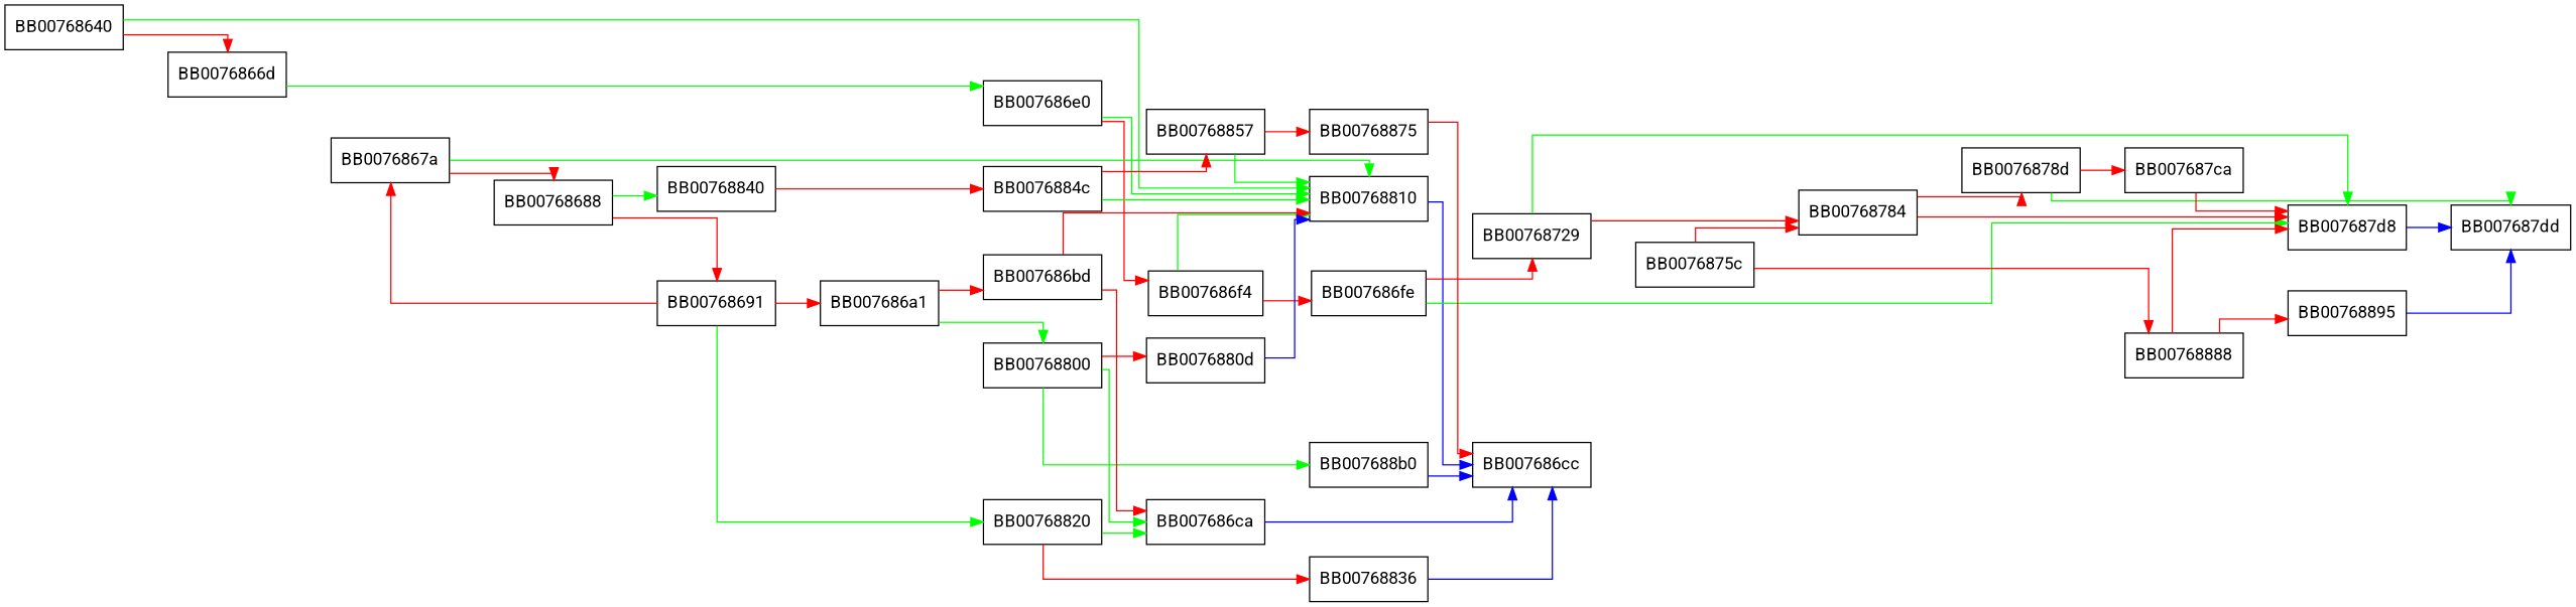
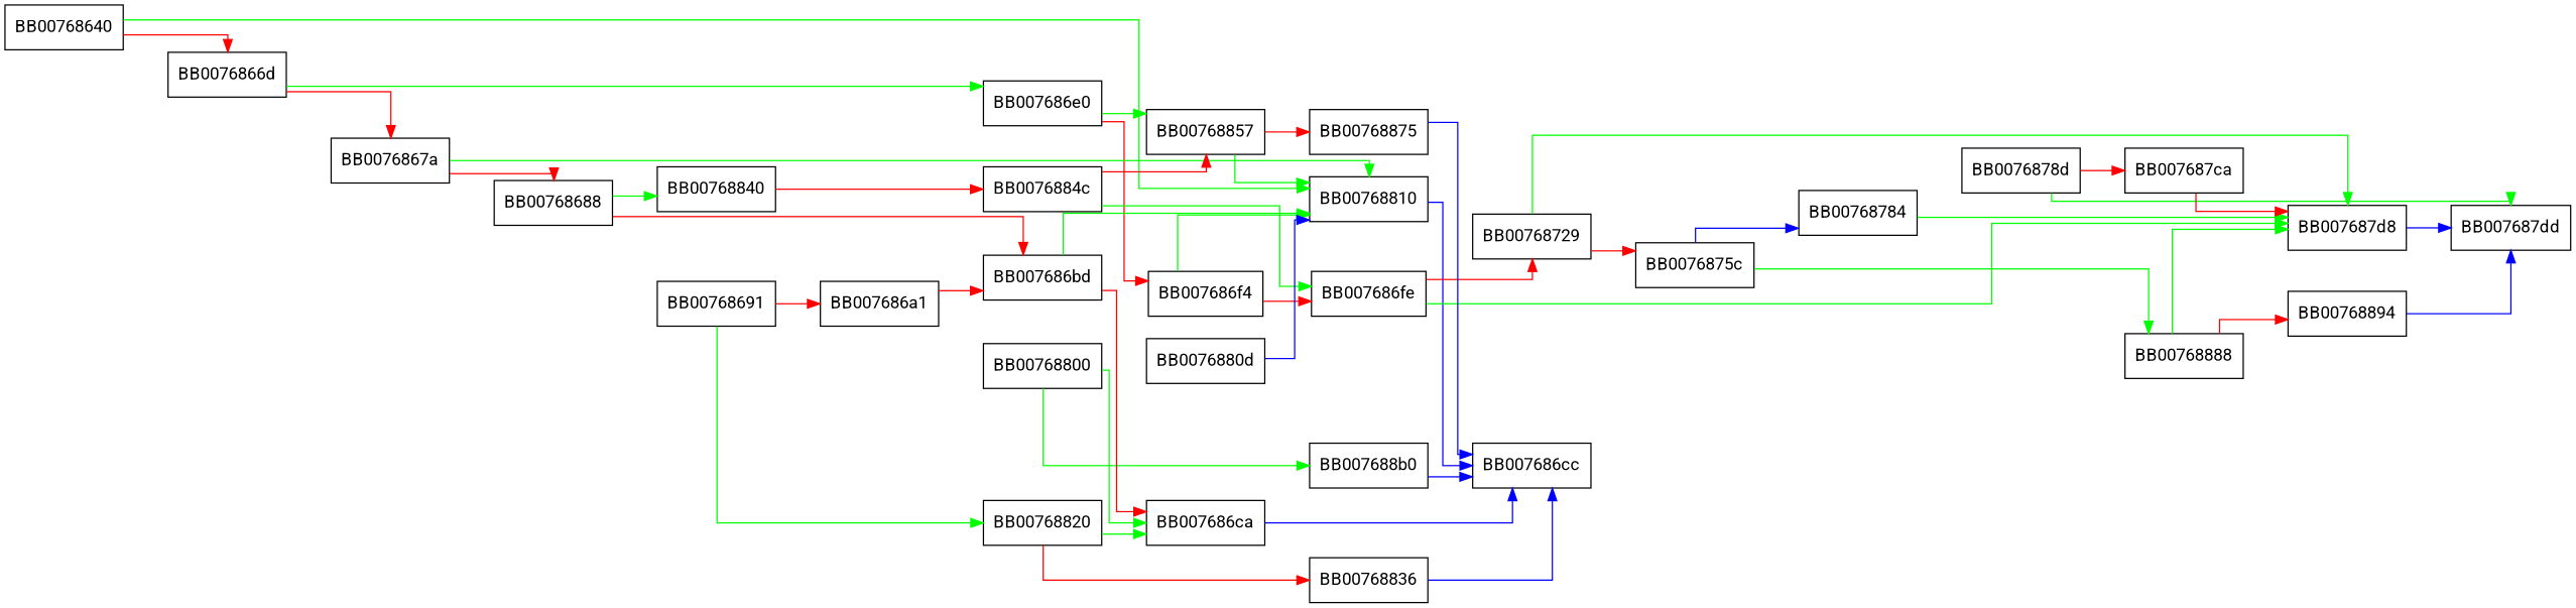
  digraph {
    fontname=Roboto
    rankdir=LR
    splines=ortho
    node [fontname=Roboto shape=box]
    edge [color=red fontname=Roboto]
    BB00768640
    BB00768810
    BB0076866d
    BB007686cc
    BB007686e0
    BB0076867a
    BB007686f4
    BB00768688
    BB007686fe
    BB00768840
    BB00768691
    BB0076884c
    BB00768820
    BB007686a1
    BB007688b0
    BB00768857
    BB007686ca
    BB00768836
    BB00768800
    BB007686bd
    BB0076880d
    BB007687d8
    BB00768729
    BB007687dd
    BB0076875c
    BB00768888
    BB00768784
-   BB00768895
+   BB00768895 [label=BB00768894]
    BB0076878d
    BB007687ca
    BB00768875
    BB00768640 -> BB00768810 [color=green]
    BB00768640 -> BB0076866d
    BB00768810 -> BB007686cc [color=blue]
    BB0076866d -> BB007686e0 [color=green]
-   BB00768691 -> BB0076867a
-   BB007686e0 -> BB00768810 [color=green]
+   BB0076866d -> BB0076867a
+   BB007686e0 -> BB00768857 [color=green]
    BB007686e0 -> BB007686f4
    BB0076867a -> BB00768810 [color=green]
    BB0076867a -> BB00768688
    BB007686f4 -> BB00768810 [color=green]
    BB007686f4 -> BB007686fe
    BB00768688 -> BB00768840 [color=green]
-   BB00768688 -> BB00768691
+   BB00768688 -> BB007686bd
    BB007686fe -> BB007687d8 [color=green]
    BB007686fe -> BB00768729
    BB00768840 -> BB0076884c
    BB00768691 -> BB00768820 [color=green]
    BB00768691 -> BB007686a1
-   BB0076884c -> BB00768810 [color=green]
+   BB0076884c -> BB007686fe [color=green]
    BB0076884c -> BB00768857
    BB00768820 -> BB007686ca [color=green]
    BB00768820 -> BB00768836
-   BB007686a1 -> BB00768800 [color=green]
    BB007686a1 -> BB007686bd
    BB007688b0 -> BB007686cc [color=blue]
    BB00768857 -> BB00768810 [color=green]
    BB00768857 -> BB00768875
    BB007686ca -> BB007686cc [color=blue]
    BB00768836 -> BB007686cc [color=blue]
    BB00768800 -> BB007688b0 [color=green]
    BB00768800 -> BB007686ca [color=green]
-   BB00768800 -> BB0076880d
-   BB007686bd -> BB00768810
+   BB007686bd -> BB00768810 [color=green]
    BB007686bd -> BB007686ca
    BB0076880d -> BB00768810 [color=blue]
    BB007687d8 -> BB007687dd [color=blue]
    BB00768729 -> BB007687d8 [color=green]
-   BB00768729 -> BB00768784
-   BB0076875c -> BB00768888
-   BB0076875c -> BB00768784
-   BB00768888 -> BB007687d8
+   BB00768729 -> BB0076875c
+   BB0076875c -> BB00768888 [color=green]
+   BB0076875c -> BB00768784 [color=blue]
+   BB00768888 -> BB007687d8 [color=green]
    BB00768888 -> BB00768895
-   BB00768784 -> BB007687d8
-   BB00768784 -> BB0076878d
+   BB00768784 -> BB007687d8 [color=green]
    BB00768895 -> BB007687dd [color=blue]
    BB0076878d -> BB007687dd [color=green]
    BB0076878d -> BB007687ca
    BB007687ca -> BB007687d8
-   BB00768875 -> BB007686cc
+   BB00768875 -> BB007686cc [color=blue]
  }
